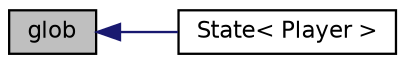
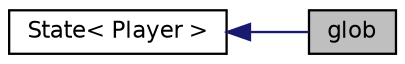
  digraph {
    rankdir=LR
    node [color=black fontname=Helvetica fontsize=10 shape=record style=filled]
    n1 [fillcolor=grey75 fontcolor=black height=0.2 label=glob width=0.4]
    n2 [fillcolor=white height=0.2 label="State\< Player \>" width=0.4]
-   n1 -> n2 [color=midnightblue dir=back fontname=Helvetica fontsize=10 labelfontname=Helvetica labelfontsize=10 style=solid]
+   n2 -> n1 [color=midnightblue dir=back fontname=Helvetica fontsize=10 labelfontname=Helvetica labelfontsize=10 style=solid]
  }
